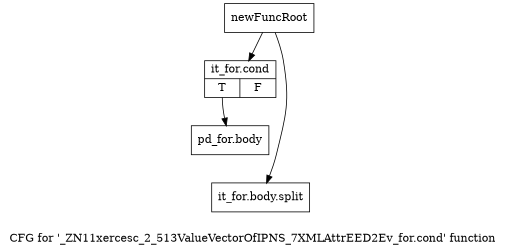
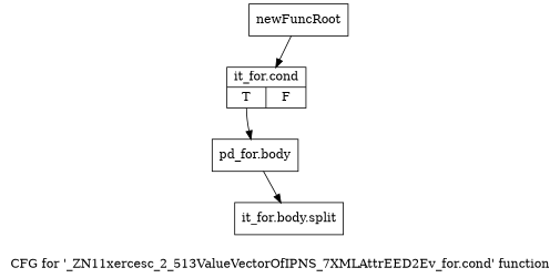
  digraph {
    label="CFG for '_ZN11xercesc_2_513ValueVectorOfIPNS_7XMLAttrEED2Ev_for.cond' function"
    node [shape=record]
    n1 [label="{newFuncRoot}"]
    n2 [label="{it_for.cond|{<s0>T|<s1>F}}"]
    n3 [label="{pd_for.body}"]
    n4 [label="{it_for.body.split}"]
    n1 -> n2
    n2 -> n3 [tailport=s0]
-   n1 -> n4
+   n3 -> n4
  }
